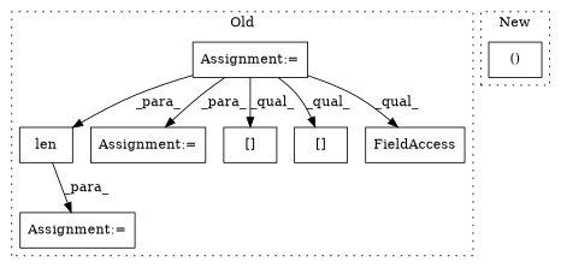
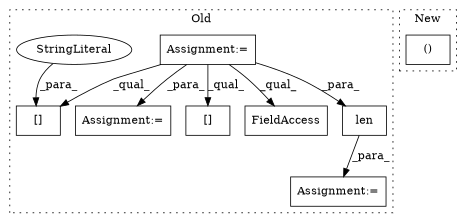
  digraph {
    node [a=7 l=1 shape=box]
    n1 [a=32 l="4,1" label=len s="9613,9643"]
    n2 [label="Assignment:=" s=9612]
    n3 [label="Assignment:=" s=9279]
    n4 [label="Assignment:=" s=9468]
    n5 [a=2 l="14,1" label="[]" s="9617,9636"]
+   n6 [a=45 l=5 label=StringLiteral s=9631 shape=ellipse]
    n7 [a=2 l="5,1" label="[]" s="9469,9481"]
    n8 [a=22 l=26 label=FieldAccess s=9384]
    n9 [a=106 l=39 label="()" s=9603]
    subgraph cluster_1 {
      label=Old
      style=dotted
      n1
      n2
      n3
      n4
      n5
+     n6
      n7
      n8
    }
    subgraph cluster_2 {
      label=New
      style=dotted
      n9
    }
    n1 -> n2 [label=_para_]
    n3 -> n1 [label=_para_]
    n3 -> n4 [label=_para_]
    n3 -> n5 [label=_qual_]
    n3 -> n7 [label=_qual_]
    n3 -> n8 [label=_qual_]
+   n6 -> n5 [label=_para_]
  }
